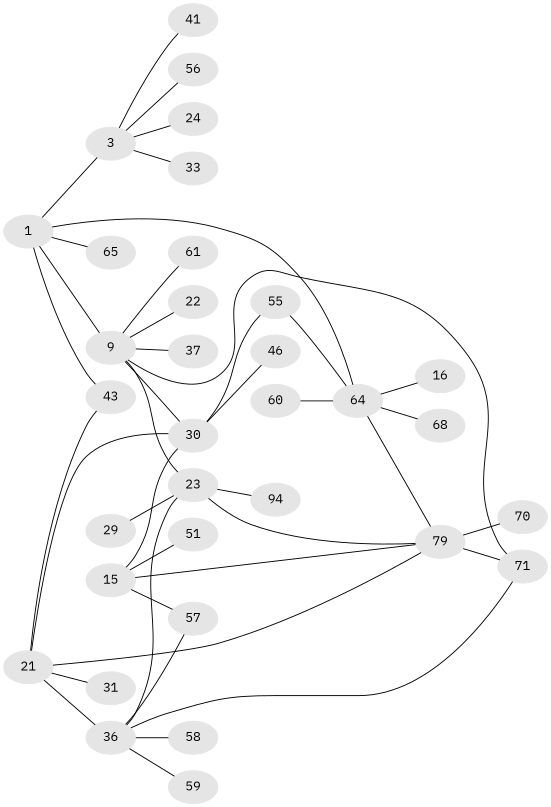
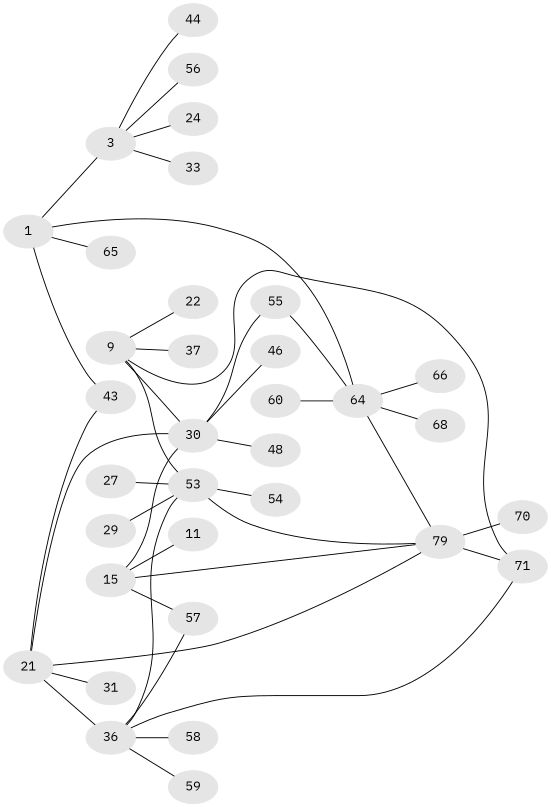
  graph {
    fontname="IBM Plex Mono"
    rankdir=LR
    node [color=gray90 fontname="IBM Plex Mono" style=filled]
    edge [fontname="IBM Plex Mono"]
    3 [super="+2"]
    24
    n3 [label=33]
-   41
+   41 [label=44]
    56 [super="+32+47"]
    1
    9
    64 [super="+63+5+52"]
    65
    43
    22
    30 [super="+14"]
    37
-   53 [super="+8" label=23]
-   61
+   53 [super="+8"]
    71 [super="+67"]
    21 [super="+11"]
    n18 [label=79 super="+6+44+50"]
    31
    36 [super="+12+23"]
-   66 [label=16]
+   66
    68
    15 [super="+13"]
-   51
+   51 [label=11]
    57 [super="+39"]
    46 [super="+17"]
+   48
    55
-   54 [label=94]
+   54
    70
    58
    59
+   27
    29
    60 [super="+18"]
    3 -- 24
    3 -- n3
    3 -- 41
    3 -- 56
    1 -- 3 [weight=2]
-   1 -- 9
    1 -- 64
    1 -- 65
    1 -- 43
    9 -- 22
    9 -- 30 [weight=2]
    9 -- 37
    9 -- 53 [weight=2]
-   9 -- 61
    9 -- 71
    64 -- n18 [weight=2]
    64 -- 66
    64 -- 68
    30 -- 46
+   30 -- 48
    30 -- 55
    53 -- n18
    53 -- 54
    21 -- 43
    21 -- 30
    21 -- n18
    21 -- 31
    21 -- 36 [weight=2]
    n18 -- 71
    n18 -- 70
    36 -- 53
    36 -- 71
    36 -- 57
    36 -- 58
    36 -- 59
    15 -- 30 [weight=2]
    15 -- n18
    15 -- 51
    15 -- 57
    55 -- 64
+   27 -- 53
    29 -- 53
    60 -- 64
  }
